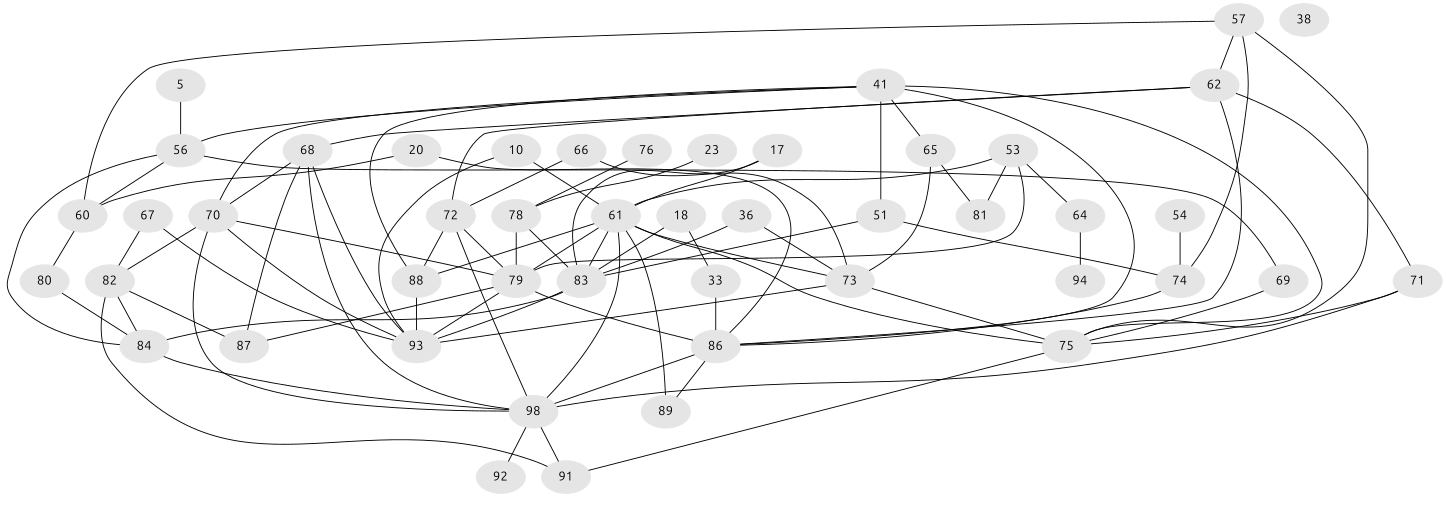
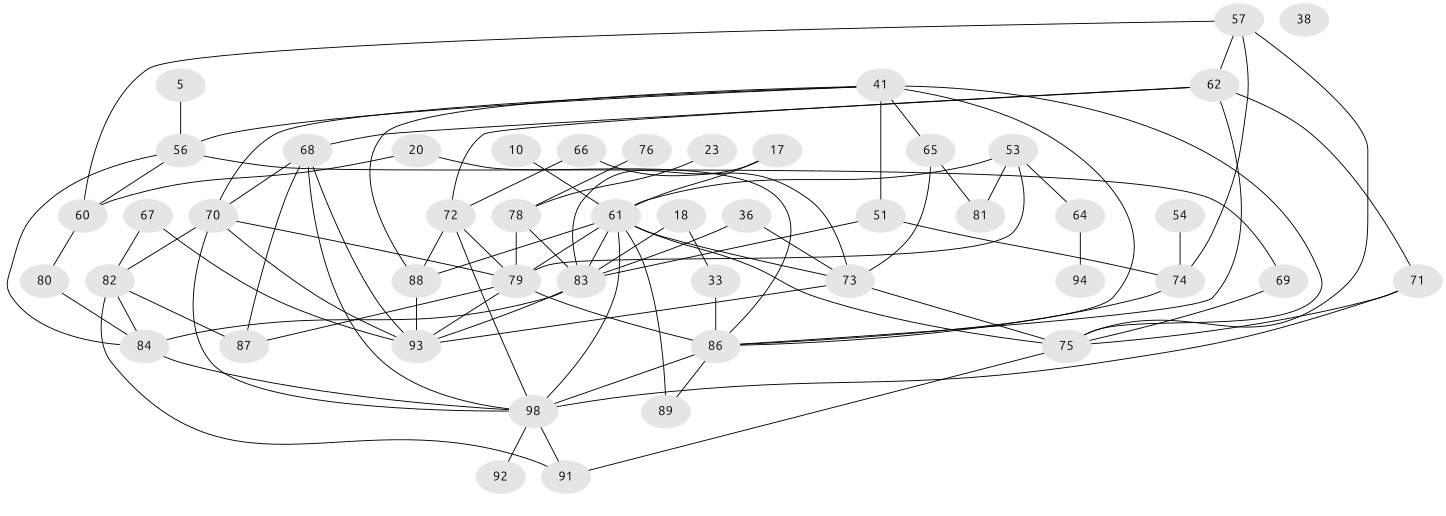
  graph {
    fontname=Ubuntu
    node [color=gray90 fontname=Ubuntu style=filled]
    edge [fontname=Ubuntu]
    56 [super="+21"]
    60
    69 [super="+47+30"]
    84
    5
    61 [super="+2+58"]
    83 [super="+48"]
    73 [super="+34+41+29"]
    75 [super="+50+39"]
    88
    79 [super="+42+35"]
    89 [super="+19"]
    n13 [label=98 super="+7+85+77"]
    10
    93 [super="+14+52"]
    17
    18
    33
    86 [super="+59+44"]
    20
    80
    78 [super="+37"]
    23
    36
    38
    n26 [label=41 super="+28"]
    51
    65
    70 [super="+63+49"]
    74
    81
    82
    91
    53
    64
    94
    87
    54
    57 [super="+11+31"]
    62 [super="+32+25+43"]
    68 [super="+8"]
    71
    72 [super="+55"]
    92
    66
    67
    76
    56 -- 60 [weight=2]
    56 -- 69
    56 -- 84
    60 -- 80
    69 -- 75
    84 -- n13
    5 -- 56
    61 -- 83
    61 -- 73
    61 -- 75 [weight=2]
    61 -- 88
    61 -- 79
    61 -- 89 [weight=3]
    61 -- n13
    83 -- 84
    83 -- 93 [weight=3]
    73 -- 75 [weight=2]
    73 -- 93 [weight=2]
    75 -- 91
    88 -- 93
    79 -- 93
    79 -- 86 [weight=2]
    79 -- 87
    n13 -- 91
    n13 -- 92
    10 -- 61
-   10 -- 93
    17 -- 61
    17 -- 83
    18 -- 83 [weight=2]
    18 -- 33
    33 -- 86
    86 -- 89 [weight=2]
    86 -- n13 [weight=2]
    20 -- 60
    20 -- 86
    80 -- 84
    78 -- 83
    78 -- 79 [weight=2]
    23 -- 78
    36 -- 83 [weight=2]
    36 -- 73
    n26 -- 56 [weight=2]
    n26 -- 75
    n26 -- 88
    n26 -- 86 [weight=2]
    n26 -- 51
    n26 -- 65
    n26 -- 70
    51 -- 83
    51 -- 74
    65 -- 73
    65 -- 81
    70 -- 79
    70 -- n13
    70 -- 93
    70 -- 82
    74 -- 86
    82 -- 84
    82 -- 91
    82 -- 87
    53 -- 61
    53 -- 79
    53 -- 81
    53 -- 64
    64 -- 94
    54 -- 74
    57 -- 60
    57 -- 75
    57 -- 74
    57 -- 62
    62 -- 86
    62 -- 68
    62 -- 71
    62 -- 72
    68 -- n13
    68 -- 93 [weight=2]
    68 -- 70
    68 -- 87
    71 -- 75 [weight=2]
    71 -- n13
    72 -- 88
    72 -- 79
    72 -- n13
    66 -- 73
    66 -- 72
    67 -- 93
    67 -- 82
    76 -- 78
  }
